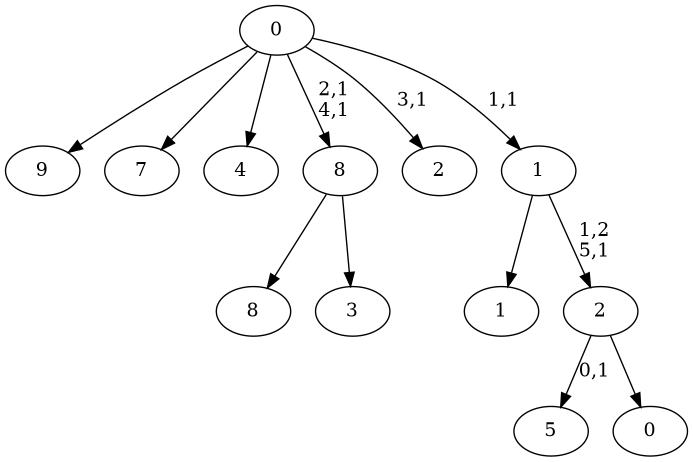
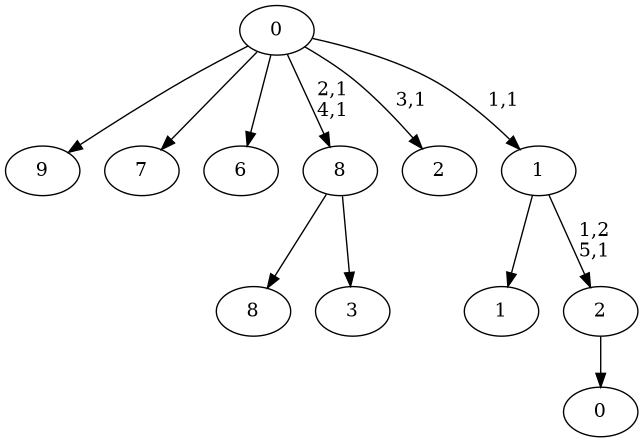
  digraph {
    n1 [label=9]
    n2 [label=8]
    n3 [label=7]
-   n4 [label=4]
-   n5 [label=5]
+   n4 [label=6]
    n6 [label=3]
    8
    n8 [label=2]
    n9 [label=1]
    n10 [label=0]
    2
    1
    0
    8 -> n2
    8 -> n6
-   2 -> n5 [label="0,1"]
    2 -> n10
    1 -> n9
    1 -> 2 [label="1,2\n5,1"]
    0 -> n1
    0 -> n3
    0 -> n4
    0 -> 8 [label="2,1\n4,1"]
    0 -> n8 [label="3,1"]
    0 -> 1 [label="1,1"]
  }
